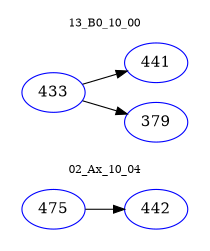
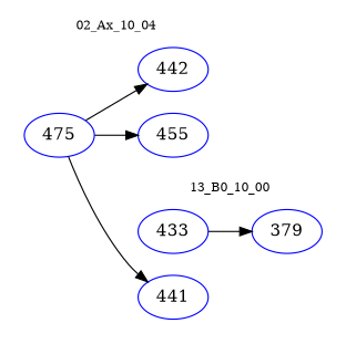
  digraph {
    rankdir=LR
    node [color=blue]
    edge [color=black]
    n1 [label=475]
+   n2 [label=455]
    n3 [label=442]
    n4 [label=433]
    n5 [label=379]
    n6 [label=441]
    subgraph cluster_1 {
      color=white
      fontsize=10
      label="02_Ax_10_04"
      n1
+     n2
      n3
    }
    subgraph cluster_2 {
      color=white
      fontsize=10
      label="13_B0_10_00"
      n4
      n5
      n6
    }
+   n1 -> n2
    n1 -> n3
    n4 -> n5
-   n4 -> n6
+   n1 -> n6
  }
